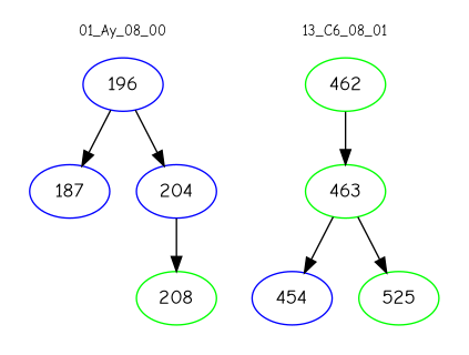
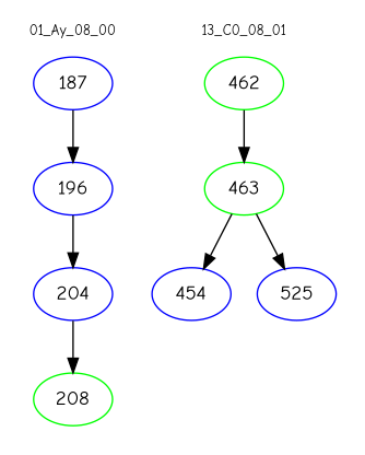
  digraph {
    fontname="Comic Neue"
    node [color=blue fontname="Comic Neue"]
    edge [color=black fontname="Comic Neue"]
    n1 [label=196]
    n2 [label=187]
    n3 [label=204]
    n4 [color=green label=208]
    n5 [color=green label=463]
    n6 [label=454]
-   n7 [color=green label=525]
+   n7 [label=525]
    n8 [color=green label=462]
    subgraph cluster_1 {
      color=white
      fontsize=10
      label="01_Ay_08_00"
      n1
      n2
      n3
      n4
    }
    subgraph cluster_2 {
      color=white
      fontsize=10
-     label="13_C6_08_01"
+     label="13_C0_08_01"
      n5
      n6
      n7
      n8
    }
-   n1 -> n2
+   n2 -> n1
    n1 -> n3
    n3 -> n4
    n5 -> n6
    n5 -> n7
    n8 -> n5
  }
